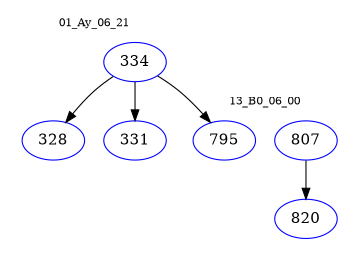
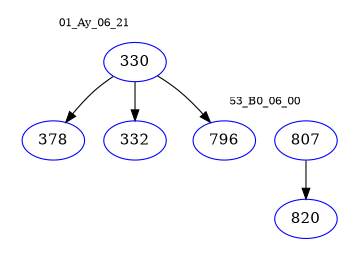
  digraph {
    node [color=blue]
    edge [color=black]
-   n1 [label=334]
-   n2 [label=328]
-   n3 [label=331]
+   n1 [label=330]
+   n2 [label=378]
+   n3 [label=332]
    n4 [label=807]
-   n5 [label=795]
+   n5 [label=796]
    n6 [label=820]
    subgraph cluster_1 {
      color=white
      fontsize=10
      label="01_Ay_06_21"
      n1
      n2
      n3
    }
    subgraph cluster_2 {
      color=white
      fontsize=10
-     label="13_B0_06_00"
+     label="53_B0_06_00"
      n4
      n5
      n6
    }
    n1 -> n2
    n1 -> n3
    n1 -> n5
    n4 -> n6
  }
